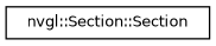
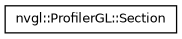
  digraph {
    rankdir=LR
-   n1 [color=black fillcolor=white fontname=Helvetica fontsize=10 height=0.2 label="nvgl::Section::Section" shape=record style=filled width=0.4]
+   n1 [color=black fillcolor=white fontname=Helvetica fontsize=10 height=0.2 label="nvgl::ProfilerGL::Section" shape=record style=filled width=0.4]
  }
